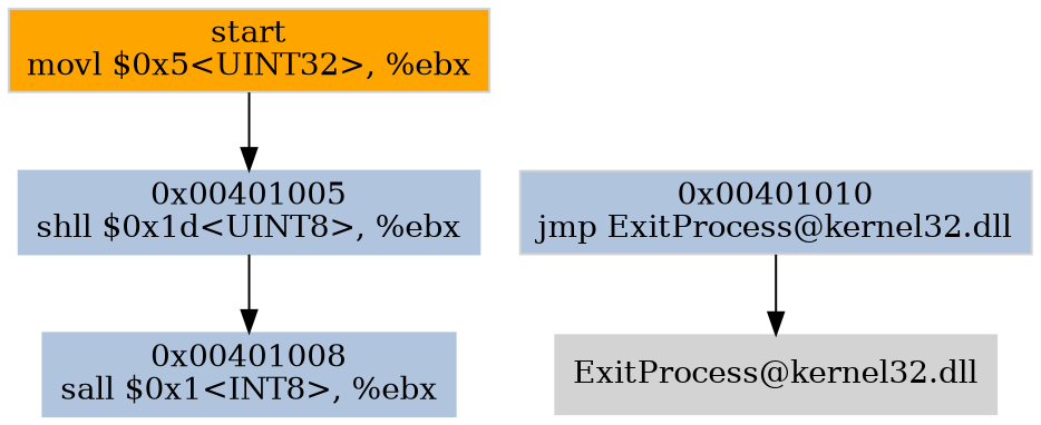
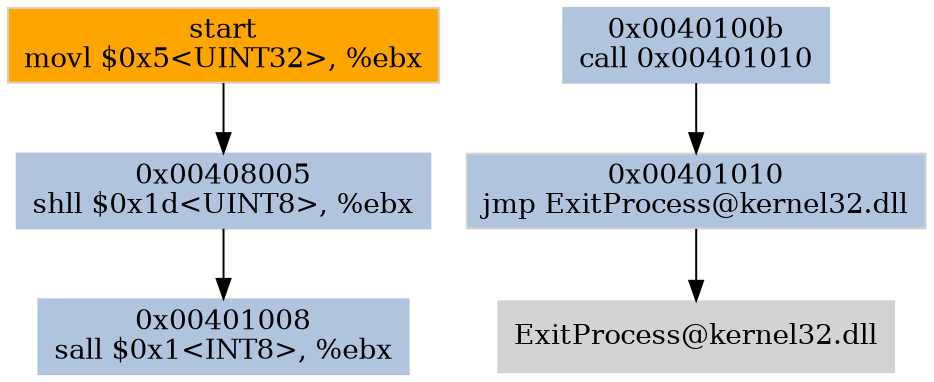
  digraph {
    node [color=lightgrey fillcolor=lightsteelblue shape=rectangle style=filled]
    edge [color="#000000"]
    n1 [fillcolor=orange label="start\nmovl $0x5<UINT32>, %ebx"]
-   n2 [color=lightsteelblue label="0x00401005\nshll $0x1d<UINT8>, %ebx"]
+   n2 [color=lightsteelblue label="0x00408005\nshll $0x1d<UINT8>, %ebx"]
    n3 [color=lightsteelblue label="0x00401008\nsall $0x1<INT8>, %ebx"]
+   n4 [color=lightsteelblue label="0x0040100b\ncall 0x00401010"]
    n5 [label="0x00401010\njmp ExitProcess@kernel32.dll"]
    n6 [fillcolor=lightgrey label="ExitProcess@kernel32.dll"]
    n1 -> n2
    n2 -> n3
+   n4 -> n5
    n5 -> n6
  }
